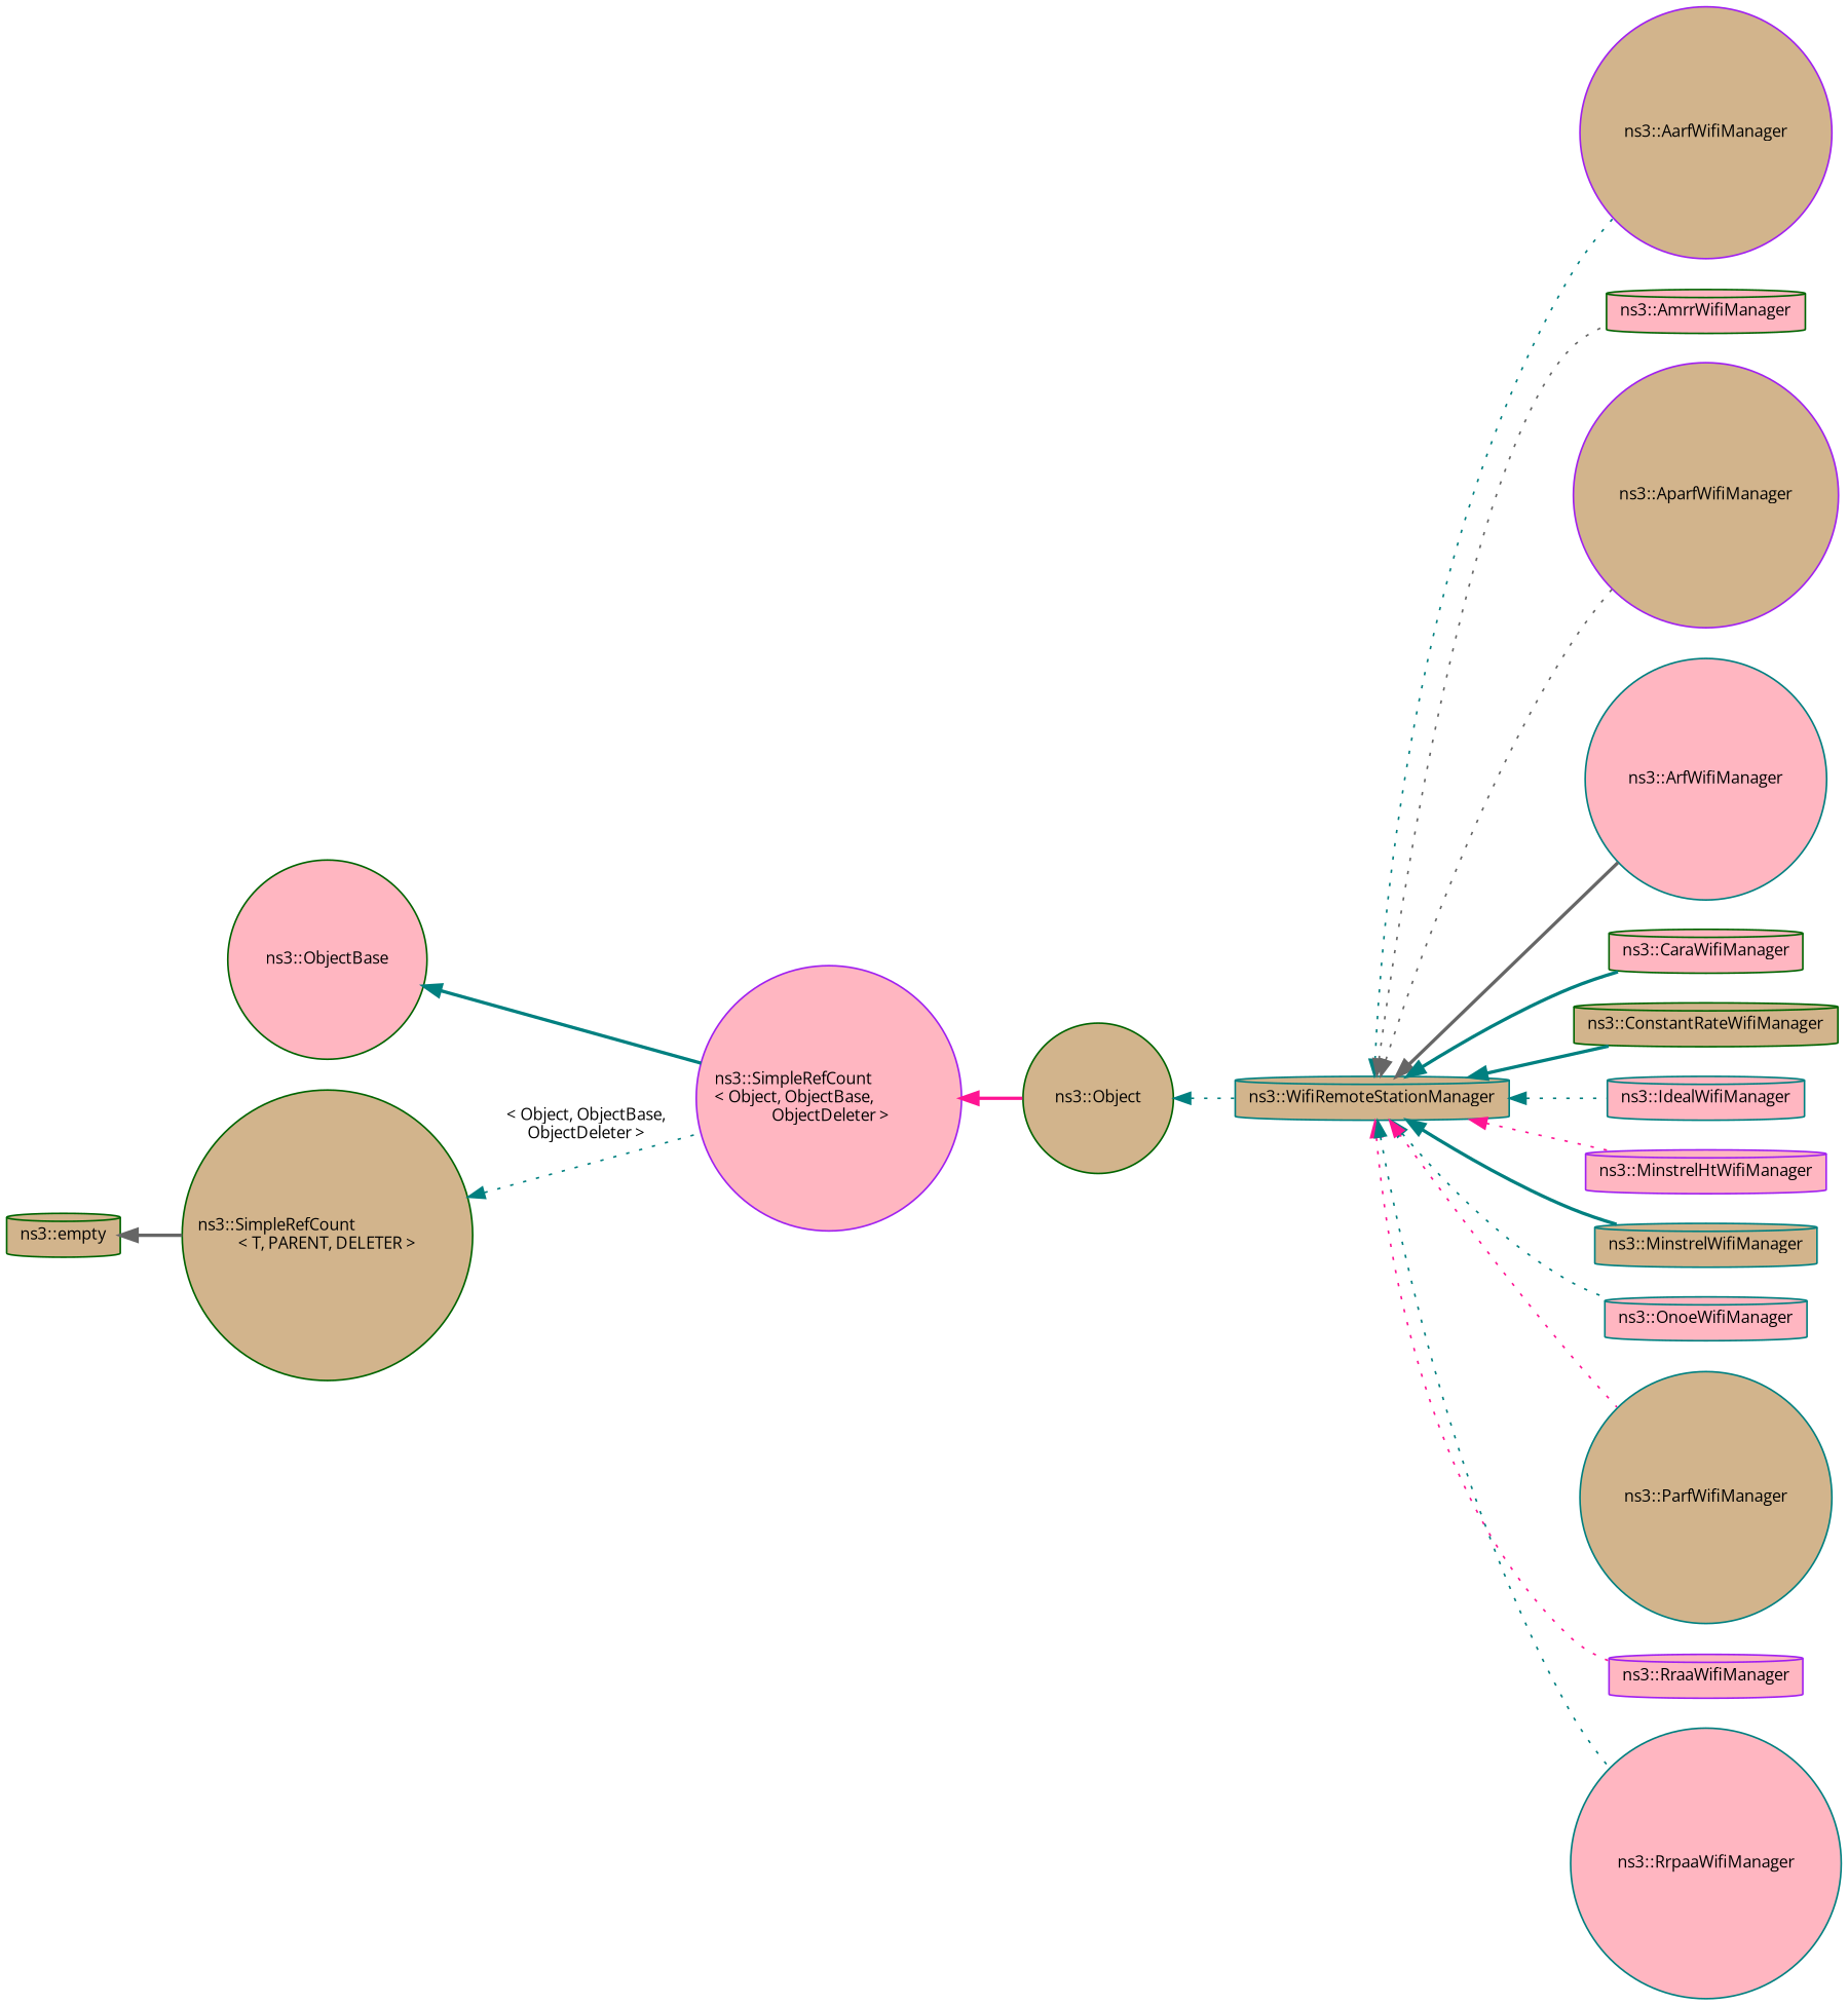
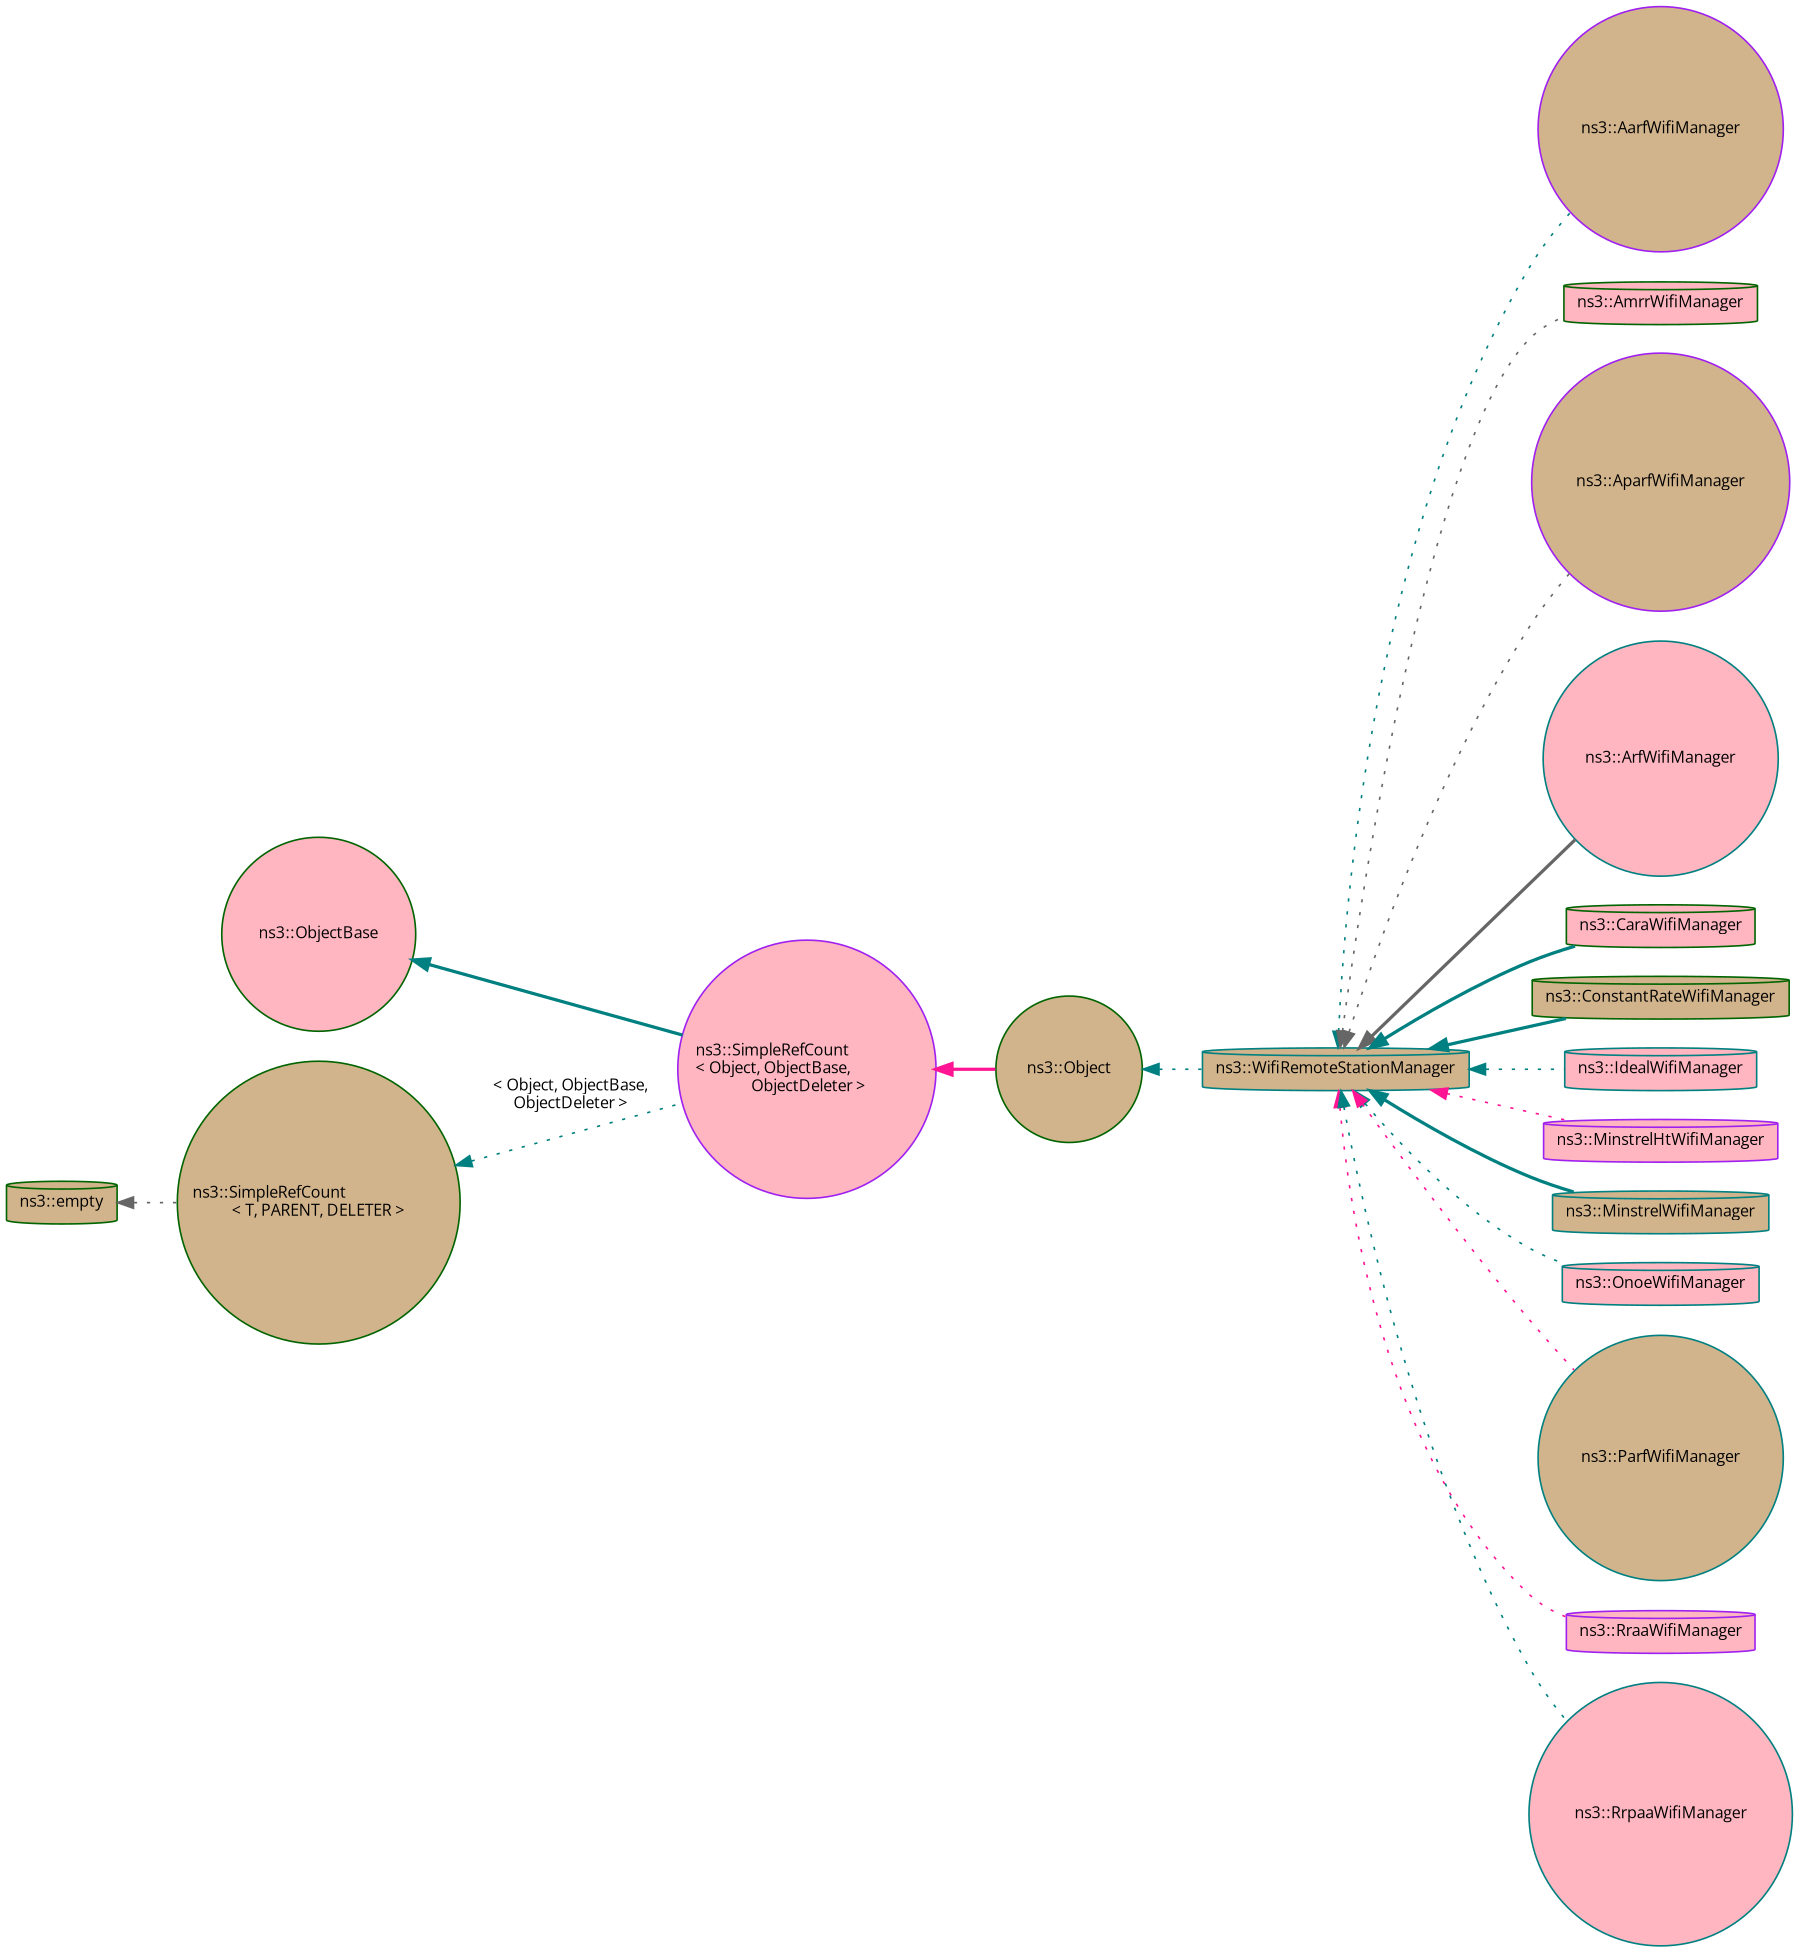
  digraph {
    fontname="Open Sans"
    rankdir=LR
    node [color=teal fillcolor=lightpink fontname="Open Sans" fontsize=10 shape=cylinder style=filled]
    edge [color=teal dir=back fontname="Open Sans" fontsize=10 labelfontname=Helvetica labelfontsize=10 style=dotted]
    n1 [fillcolor=tan fontcolor=black height=0.2 label="ns3::WifiRemoteStationManager" width=0.4]
    n2 [color=purple fillcolor=tan height=0.2 label="ns3::AarfWifiManager" shape=circle width=0.4]
    n3 [color=darkgreen height=0.2 label="ns3::AmrrWifiManager" width=0.4]
    n4 [color=purple fillcolor=tan height=0.2 label="ns3::AparfWifiManager" shape=circle width=0.4]
    n5 [height=0.2 label="ns3::ArfWifiManager" shape=circle width=0.4]
    n6 [color=darkgreen height=0.2 label="ns3::CaraWifiManager" width=0.4]
    n7 [color=darkgreen fillcolor=tan height=0.2 label="ns3::ConstantRateWifiManager" width=0.4]
    n8 [height=0.2 label="ns3::IdealWifiManager" width=0.4]
    n9 [color=purple height=0.2 label="ns3::MinstrelHtWifiManager" width=0.4]
    n10 [fillcolor=tan height=0.2 label="ns3::MinstrelWifiManager" width=0.4]
    n11 [height=0.2 label="ns3::OnoeWifiManager" width=0.4]
    n12 [fillcolor=tan height=0.2 label="ns3::ParfWifiManager" shape=circle width=0.4]
    n13 [color=purple height=0.2 label="ns3::RraaWifiManager" width=0.4]
    n14 [height=0.2 label="ns3::RrpaaWifiManager" shape=circle width=0.4]
    n15 [color=darkgreen fillcolor=tan height=0.2 label="ns3::Object" shape=circle width=0.4]
    n16 [color=purple height=0.2 label="ns3::SimpleRefCount\l\< Object, ObjectBase,\l ObjectDeleter \>" shape=circle width=0.4]
    n17 [color=darkgreen height=0.2 label="ns3::ObjectBase" shape=circle width=0.4]
    n18 [color=darkgreen fillcolor=tan height=0.2 label="ns3::SimpleRefCount\l\< T, PARENT, DELETER \>" shape=circle width=0.4]
    n19 [color=darkgreen fillcolor=tan height=0.2 label="ns3::empty" width=0.4]
    n1 -> n2
    n1 -> n3 [color=gray40]
    n1 -> n4 [color=gray40]
    n1 -> n5 [color=gray40 style=bold]
    n1 -> n6 [style=bold]
    n1 -> n7 [style=bold]
    n1 -> n8
    n1 -> n9 [color=deeppink]
    n1 -> n10 [style=bold]
    n1 -> n11
    n1 -> n12 [color=deeppink]
    n1 -> n13 [color=deeppink]
    n1 -> n14
    n15 -> n1
    n16 -> n15 [color=deeppink style=bold]
    n17 -> n16 [style=bold]
    n18 -> n16 [label=" \< Object, ObjectBase,\l ObjectDeleter \>"]
-   n19 -> n18 [color=gray40 style=bold]
+   n19 -> n18 [color=gray40]
  }
